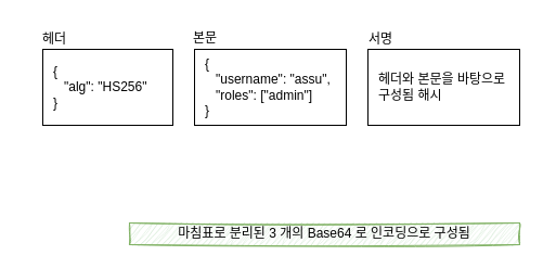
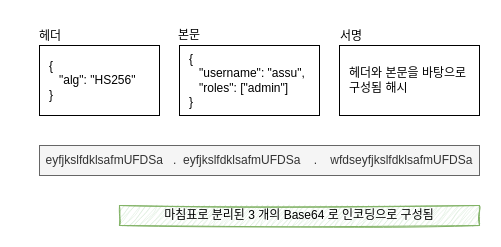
  <mxCell id="0" />
  <mxCell id="1" parent="0" />
  <mxCell id="2" value="{&lt;br&gt;&lt;div style=&quot;&quot;&gt;&lt;span style=&quot;background-color: initial;&quot;&gt;&amp;nbsp; &amp;nbsp;&quot;alg&quot;: &quot;HS256&quot;&lt;/span&gt;&lt;/div&gt;}" style="rounded=0;whiteSpace=wrap;html=1;align=left;spacingLeft=8;" vertex="1" parent="1"><mxGeometry x="39" y="45" width="120" height="70" as="geometry" /></mxCell>
  <mxCell id="3" value="{&lt;br&gt;&lt;div style=&quot;&quot;&gt;&lt;span style=&quot;background-color: initial;&quot;&gt;&amp;nbsp; &amp;nbsp;&quot;username&quot;: &quot;assu&quot;,&lt;/span&gt;&lt;/div&gt;&lt;div style=&quot;&quot;&gt;&lt;span style=&quot;background-color: initial;&quot;&gt;&amp;nbsp; &amp;nbsp;&quot;roles&quot;: [&quot;admin&quot;]&lt;/span&gt;&lt;/div&gt;}" style="rounded=0;whiteSpace=wrap;html=1;align=left;spacingLeft=8;" vertex="1" parent="1"><mxGeometry x="179" y="45" width="140" height="70" as="geometry" /></mxCell>
  <mxCell id="4" value="헤더와 본문을 바탕으로 &lt;br&gt;구성됨 해시" style="rounded=0;whiteSpace=wrap;html=1;align=left;spacingLeft=8;" vertex="1" parent="1"><mxGeometry x="339" y="45" width="140" height="70" as="geometry" /></mxCell>
  <mxCell id="5" value="헤더" style="text;html=1;align=center;verticalAlign=middle;whiteSpace=wrap;rounded=0;" vertex="1" parent="1"><mxGeometry x="20" y="21" width="60" height="30" as="geometry" /></mxCell>
  <mxCell id="6" value="본문" style="text;html=1;align=center;verticalAlign=middle;whiteSpace=wrap;rounded=0;" vertex="1" parent="1"><mxGeometry x="159" y="20" width="60" height="30" as="geometry" /></mxCell>
  <mxCell id="7" value="서명" style="text;html=1;align=center;verticalAlign=middle;whiteSpace=wrap;rounded=0;" vertex="1" parent="1"><mxGeometry x="321" y="21" width="60" height="30" as="geometry" /></mxCell>
  <mxCell id="8" value="마침표로 분리된 3 개의 Base64 로 인코딩으로 구성됨" style="text;html=1;align=center;verticalAlign=middle;whiteSpace=wrap;rounded=0;fillColor=#d5e8d4;strokeColor=#82b366;sketch=1;curveFitting=1;jiggle=2;" vertex="1" parent="1"><mxGeometry x="119" y="205" width="360" height="20" as="geometry" /></mxCell>
+ <mxCell id="9" value="eyfjkslfdklsafmUFDSa&amp;nbsp; &amp;nbsp;.&amp;nbsp; eyfjkslfdklsafmUFDSa&amp;nbsp; &amp;nbsp; .&amp;nbsp; &amp;nbsp; wfdseyfjkslfdklsafmUFDSa" style="text;html=1;align=center;verticalAlign=middle;whiteSpace=wrap;rounded=0;fillColor=#f5f5f5;fontColor=#333333;strokeColor=#666666;" vertex="1" parent="1"><mxGeometry x="39" y="145" width="440" height="30" as="geometry" /></mxCell>
